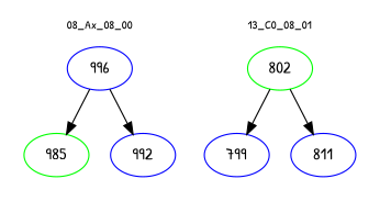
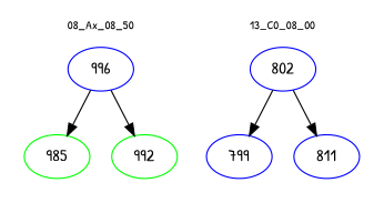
  digraph {
    fontname="Patrick Hand"
    node [color=blue fontname="Patrick Hand"]
    edge [color=black fontname="Patrick Hand"]
    n1 [label=996]
    n2 [color=green label=985]
-   n3 [label=992]
-   n4 [color=green label=802]
+   n3 [color=green label=992]
+   n4 [label=802]
    n5 [label=799]
    n6 [label=811]
    subgraph cluster_1 {
      color=white
      fontsize=10
-     label="08_Ax_08_00"
+     label="08_Ax_08_50"
      n1
      n2
      n3
    }
    subgraph cluster_2 {
      color=white
      fontsize=10
-     label="13_C0_08_01"
+     label="13_C0_08_00"
      n4
      n5
      n6
    }
    n1 -> n2
    n1 -> n3
    n4 -> n5
    n4 -> n6
  }
